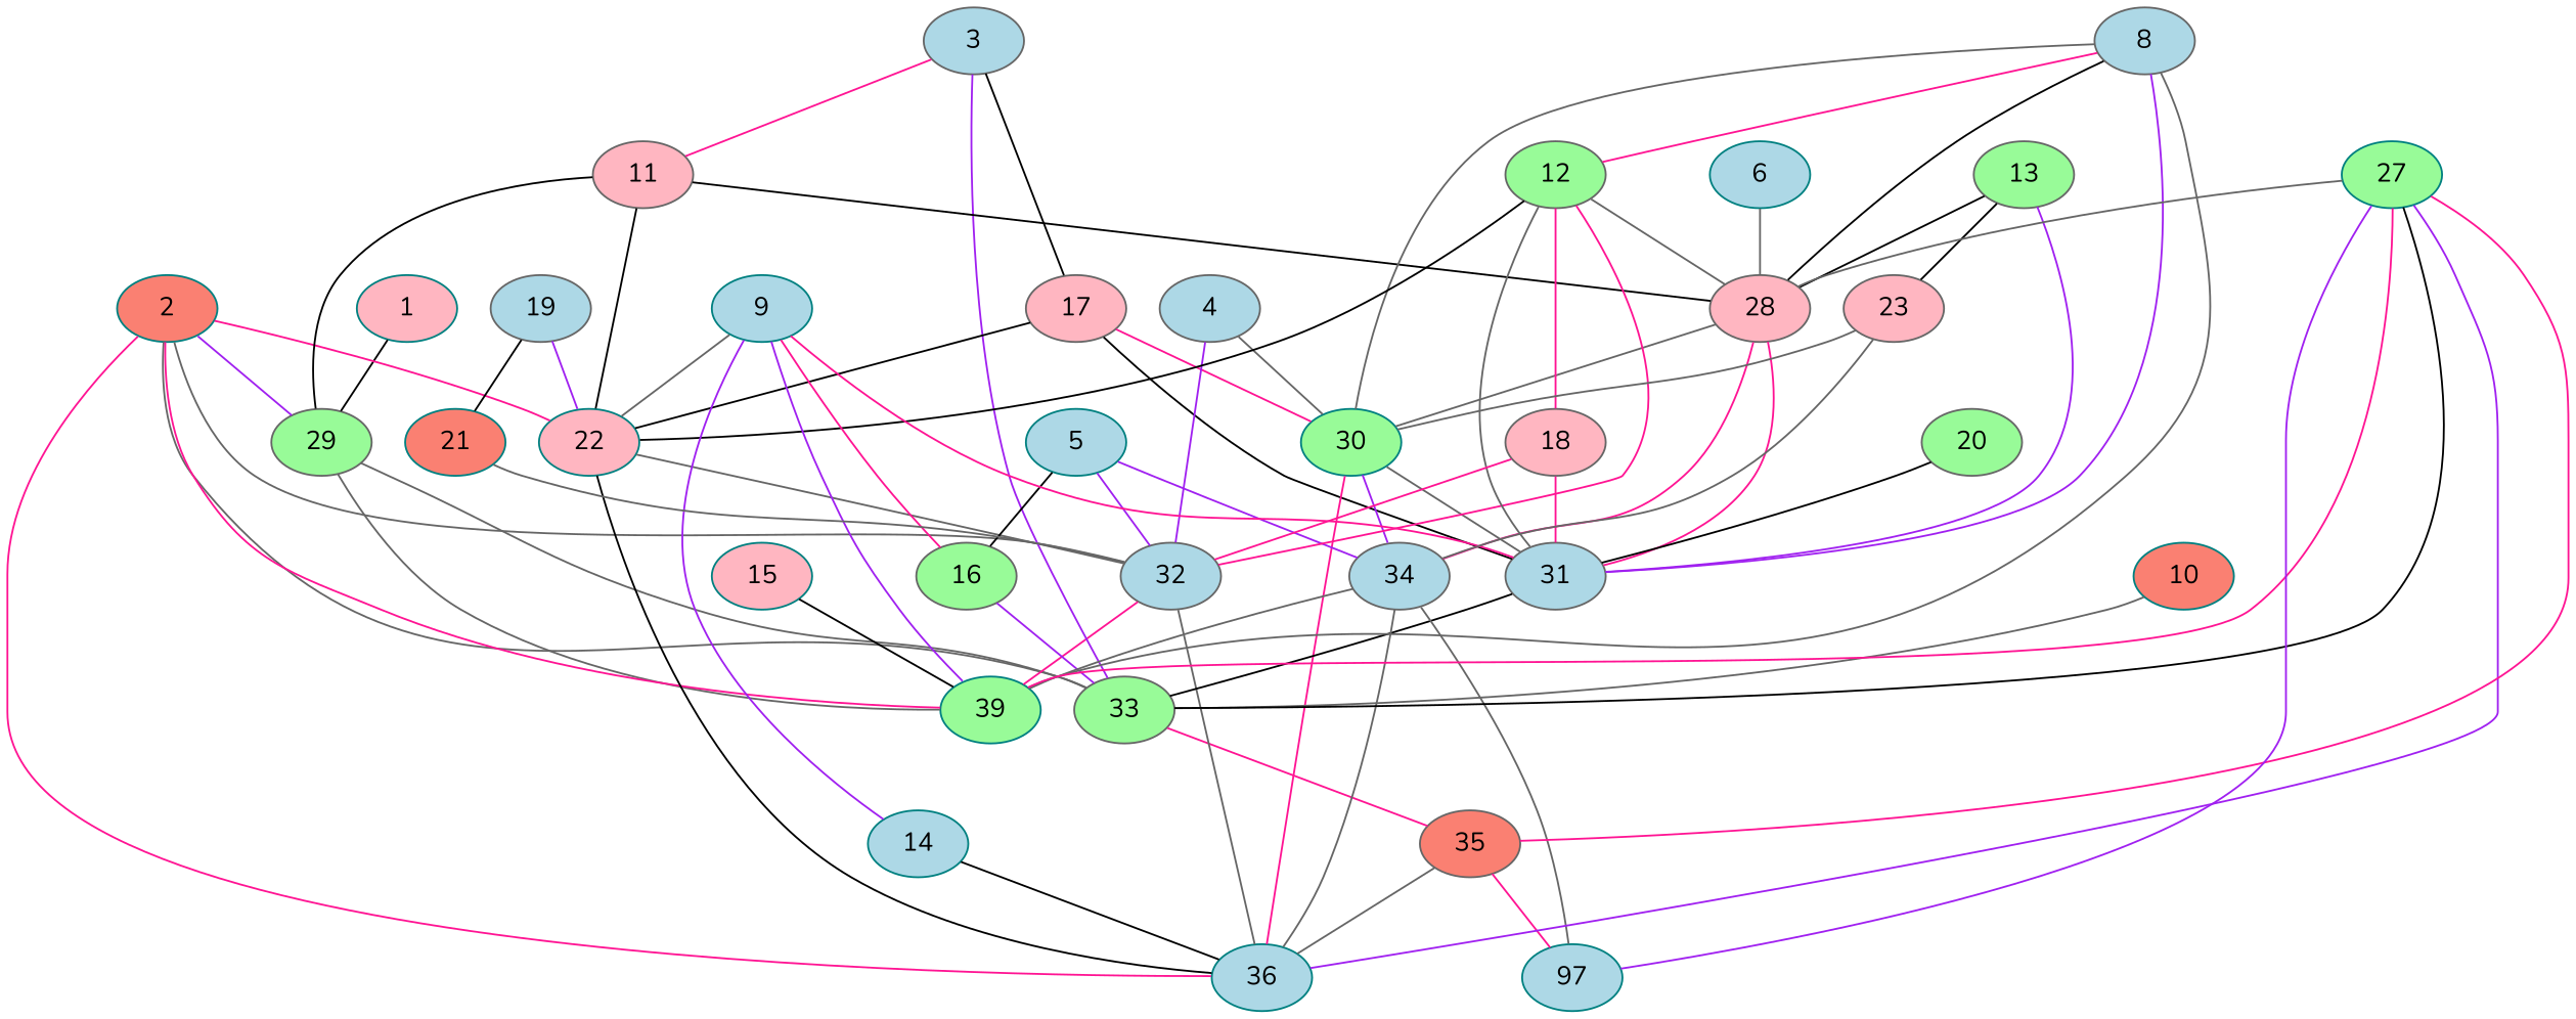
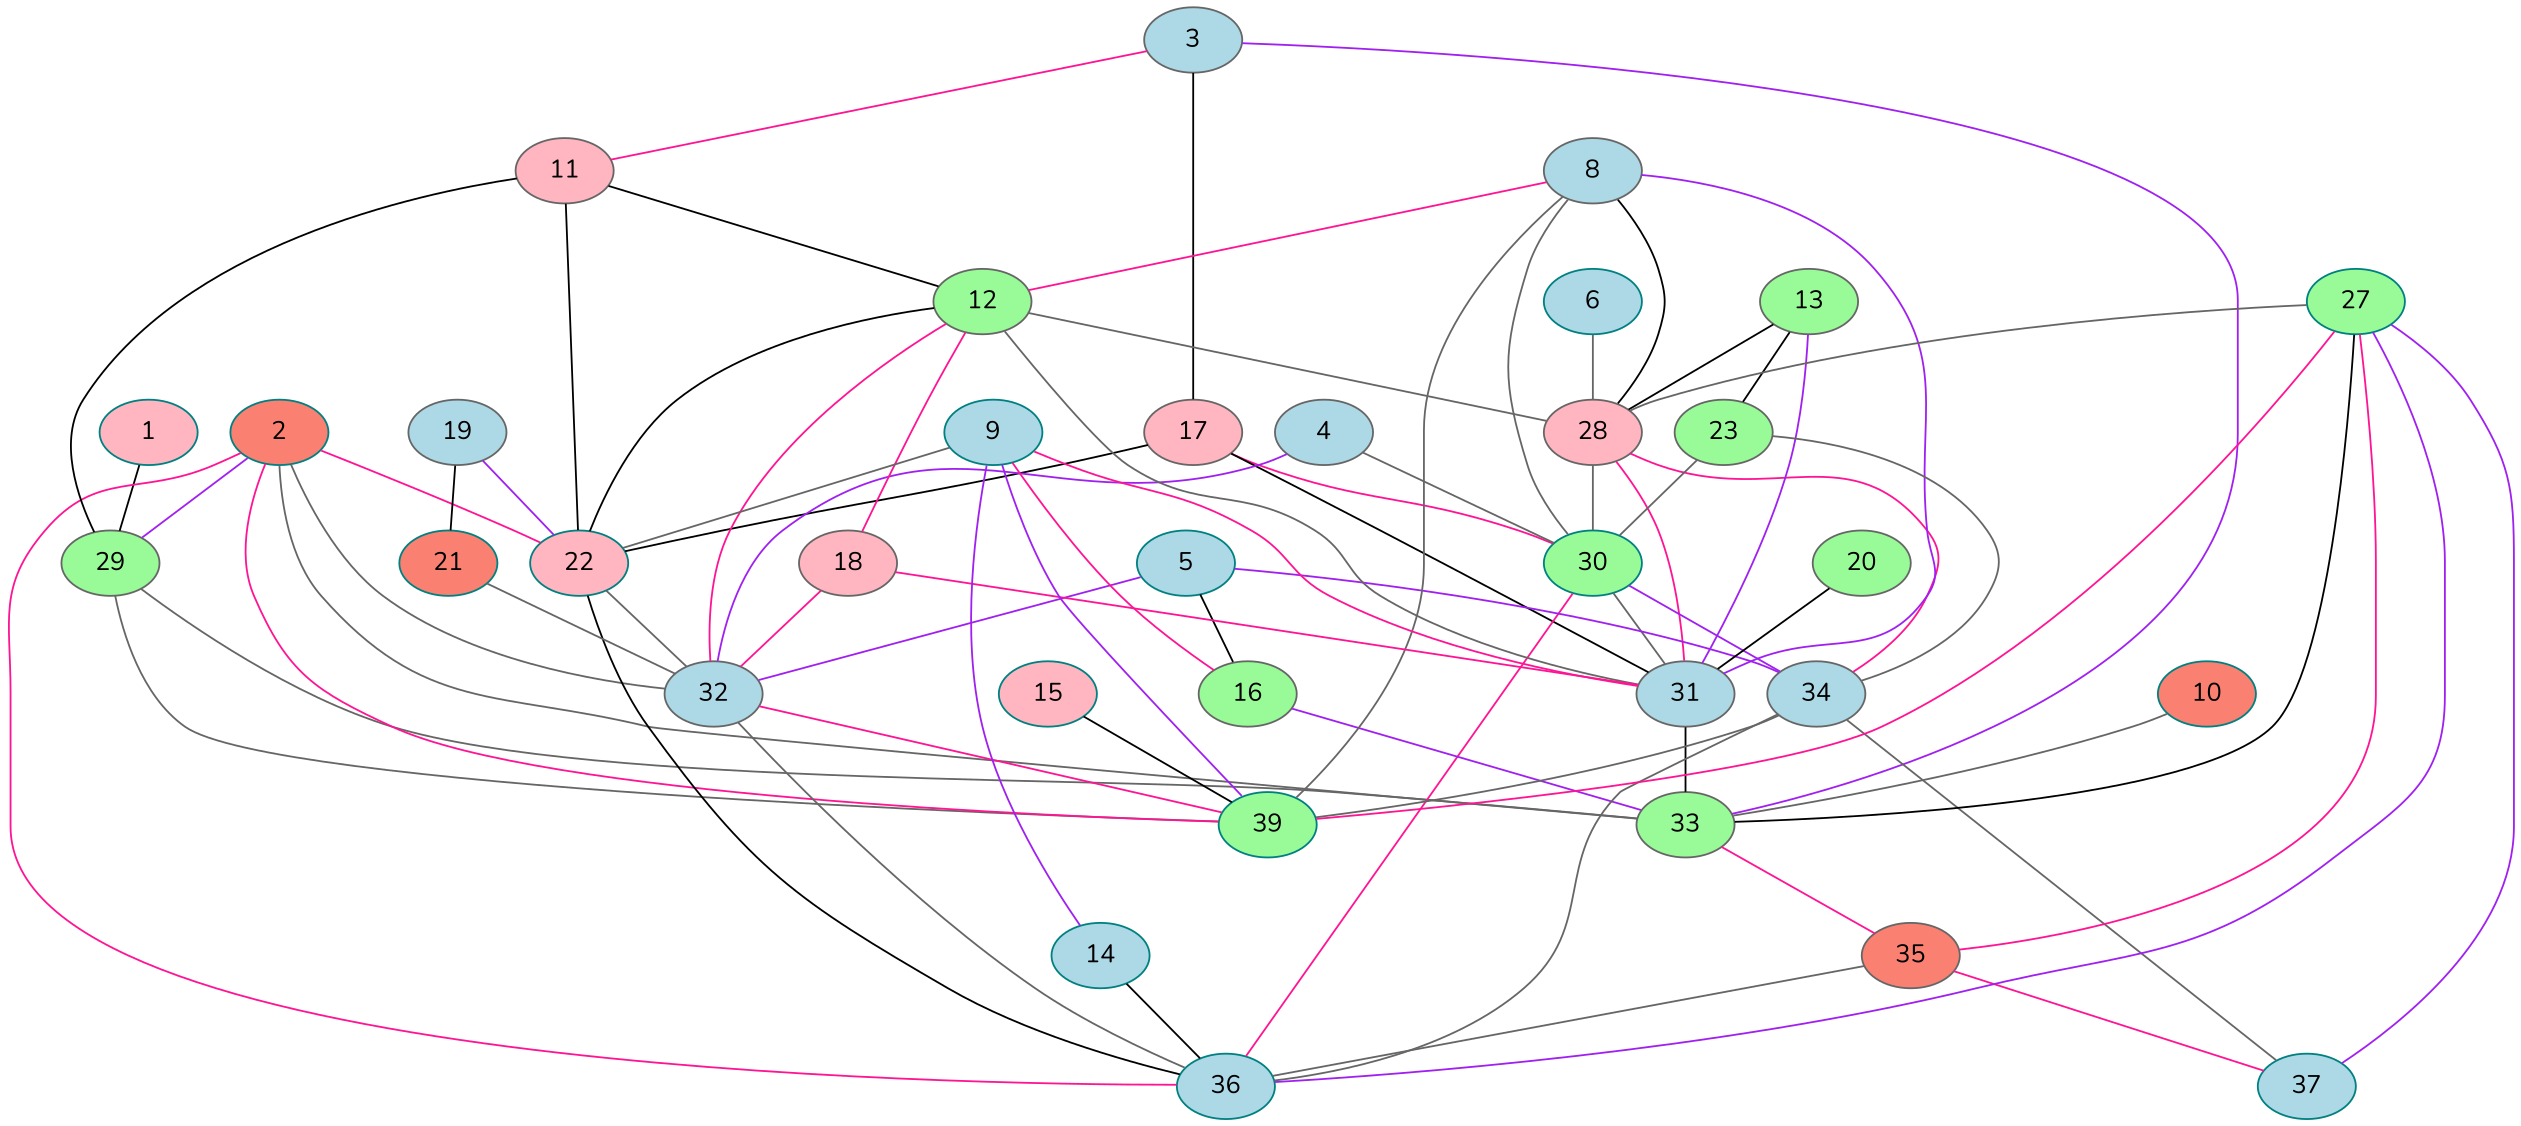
  graph {
    fontname=Nunito
    node [color=gray40 fillcolor=lightblue fontname=Nunito style=filled]
    edge [color=gray40 fontname=Nunito weight=1.0]
    1 [color=teal fillcolor=lightpink]
    29 [fillcolor=palegreen]
    33 [fillcolor=palegreen]
    39 [color=teal fillcolor=palegreen]
    2 [color=teal fillcolor=salmon]
    22 [color=teal fillcolor=lightpink]
    32
    36 [color=teal]
    35 [fillcolor=salmon]
    3
    11 [fillcolor=lightpink]
    17 [fillcolor=lightpink]
    28 [fillcolor=lightpink]
    30 [color=teal fillcolor=palegreen]
    31
    5 [color=teal]
    16 [fillcolor=palegreen]
    34
-   37 [color=teal label=97]
+   37 [color=teal]
    6 [color=teal]
    n21 [label=4]
    8
    12 [fillcolor=palegreen]
    18 [fillcolor=lightpink]
    9 [color=teal]
    14 [color=teal]
    10 [color=teal fillcolor=salmon]
    13 [fillcolor=palegreen]
-   23 [fillcolor=lightpink]
+   23 [fillcolor=palegreen]
    15 [color=teal fillcolor=lightpink]
    19
    21 [color=teal fillcolor=salmon]
    20 [fillcolor=palegreen]
    27 [color=teal fillcolor=palegreen]
    1 -- 29 [color=black]
    29 -- 33
    29 -- 39
    33 -- 35 [color=deeppink]
    2 -- 29 [color=purple]
    2 -- 33
    2 -- 39 [color=deeppink]
    2 -- 22 [color=deeppink]
    2 -- 32
    2 -- 36 [color=deeppink]
    22 -- 32
    22 -- 36 [color=black]
    32 -- 39 [color=deeppink]
    32 -- 36
    35 -- 36
    35 -- 37 [color=deeppink]
    3 -- 33 [color=purple]
    3 -- 11 [color=deeppink]
    3 -- 17 [color=black]
    11 -- 29 [color=black]
    11 -- 22 [color=black weight=2.0]
-   11 -- 28 [color=black]
+   11 -- 12 [color=black]
    17 -- 22 [color=black]
    17 -- 30 [color=deeppink]
    17 -- 31 [color=black]
    28 -- 30
    28 -- 31 [color=deeppink]
    28 -- 34 [color=deeppink]
    30 -- 36 [color=deeppink]
    30 -- 31
    30 -- 34 [color=purple]
    31 -- 33 [color=black weight=2.0]
    5 -- 32 [color=purple]
    5 -- 16 [color=black]
    5 -- 34 [color=purple]
    16 -- 33 [color=purple]
    34 -- 39 [weight=2.0]
    34 -- 36
    34 -- 37
    6 -- 28
    n21 -- 32 [color=purple]
    n21 -- 30
    8 -- 39 [weight=2.0]
    8 -- 28 [color=black]
    8 -- 30
    8 -- 31 [color=purple weight=3.0]
    8 -- 12 [color=deeppink]
    12 -- 22 [color=black]
    12 -- 32 [color=deeppink]
    12 -- 28
    12 -- 31 [weight=2.0]
    12 -- 18 [color=deeppink]
    18 -- 32 [color=deeppink]
    18 -- 31 [color=deeppink]
    9 -- 39 [color=purple]
    9 -- 22
    9 -- 31 [color=deeppink]
    9 -- 16 [color=deeppink]
    9 -- 14 [color=purple]
    14 -- 36 [color=black]
    10 -- 33
    13 -- 28 [color=black]
    13 -- 31 [color=purple weight=2.0]
    13 -- 23 [color=black]
    23 -- 30
    23 -- 34
    15 -- 39 [color=black]
    19 -- 22 [color=purple]
    19 -- 21 [color=black]
    21 -- 32 [weight=2.0]
    20 -- 31 [color=black]
    27 -- 33 [color=black]
    27 -- 39 [color=deeppink]
    27 -- 36 [color=purple]
    27 -- 35 [color=deeppink]
    27 -- 28
    27 -- 37 [color=purple]
  }
